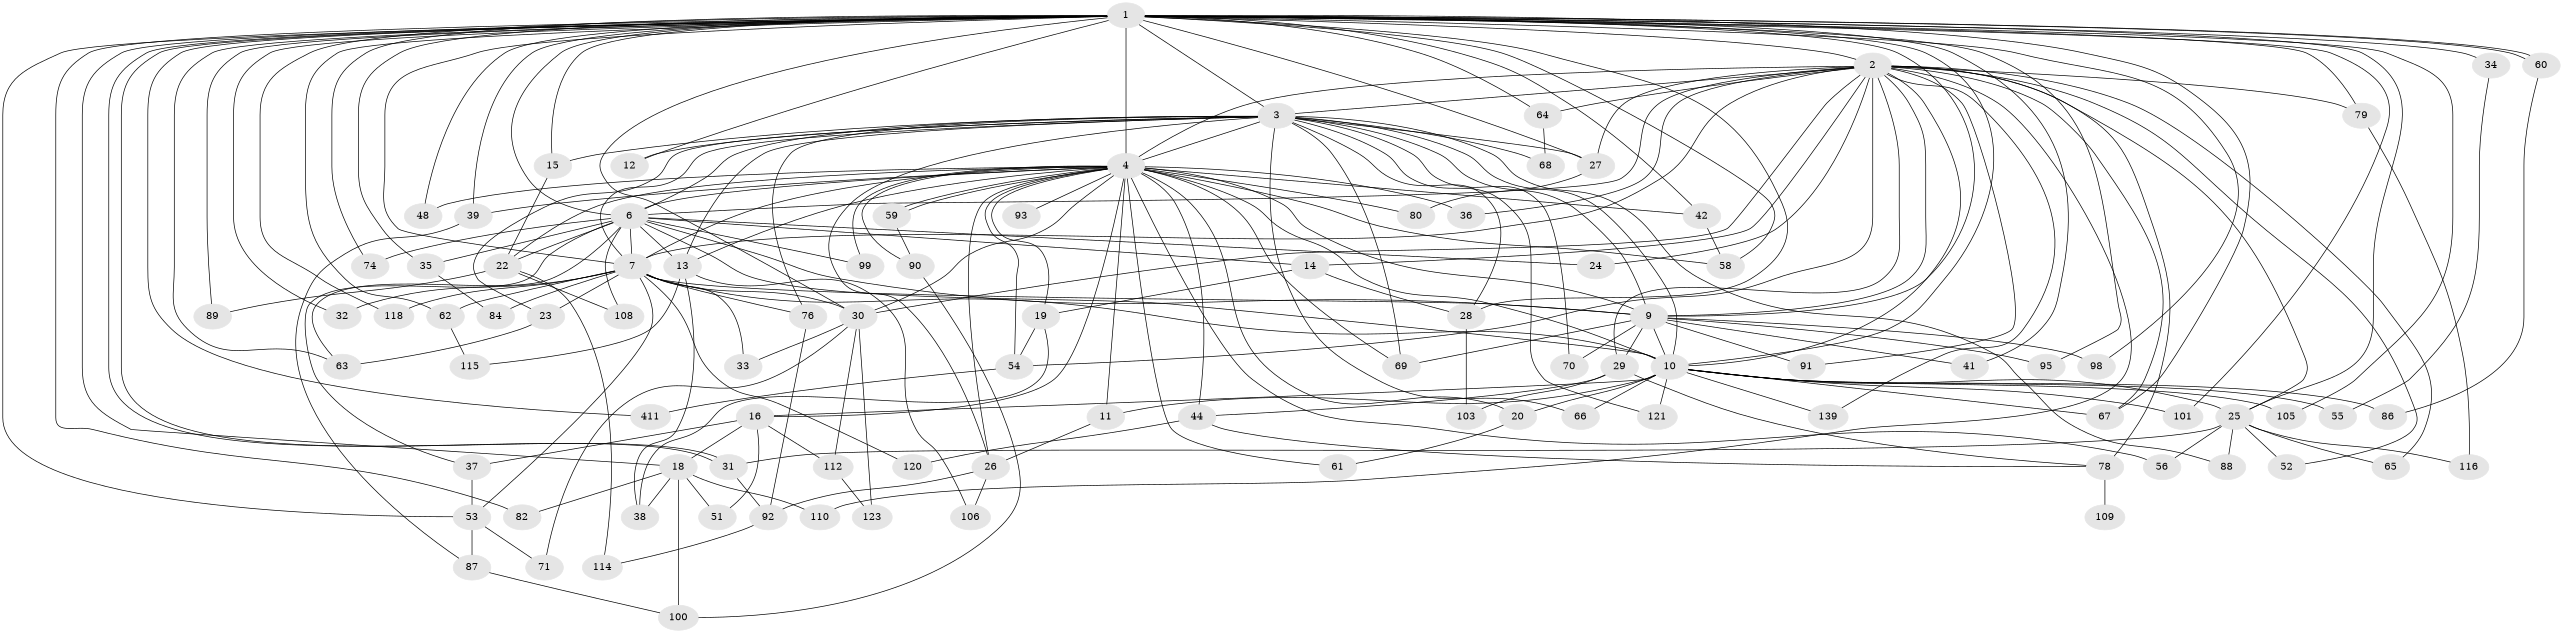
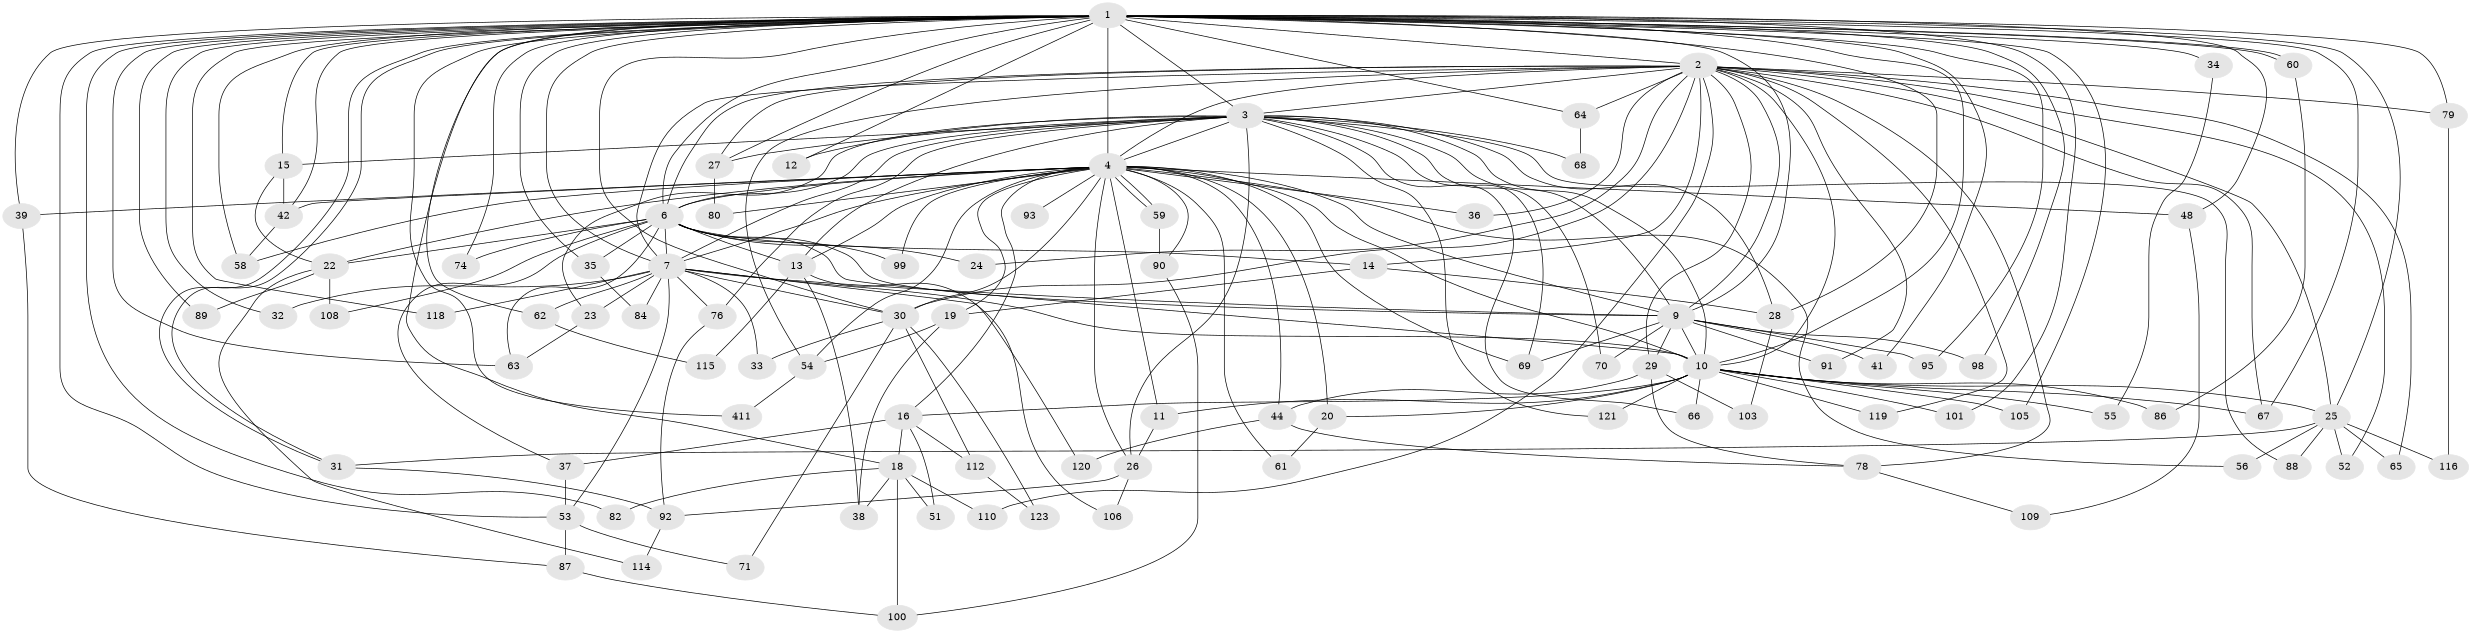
  graph {
    node [color=gray90 style=filled]
    1 [super="+5"]
    2 [super="+102"]
    3 [super="+21"]
    4 [super="+8"]
    6 [super="+49"]
    7 [super="+57"]
    9 [super="+17"]
    10 [super="+85"]
    12
    15
    18 [super="+104"]
    25 [super="+50"]
    27 [super="+73"]
    28 [super="+43"]
    30 [super="+45"]
    31 [super="+46"]
    32
    34
    35
    39
    41
    42 [super="+122"]
    48
    53
    58 [super="+107"]
    60
    62
    63 [super="+97"]
    64
    67 [super="+77"]
    74
    79
    82
    89
    95
    98
    101
    105
    n39 [label=411]
    118
    14
    24
    29 [super="+75"]
    36
    52
    54
    65
    78 [super="+83"]
    91
    110
-   119 [label=139]
+   119
    13 [super="+94"]
    23
    26 [super="+81"]
    66
    68
    69 [super="+113"]
    70
    76
    88
    121
    11
    16
    19
    20
    22 [super="+47"]
    44
    56
    59
    61
    80
    90 [super="+117"]
    93
    99
    37 [super="+72"]
    108
    33
    84
    120
    55
    86
    38
    51
    100
    116
    103
    112
    71
    123
    92 [super="+96"]
    87
    109
    115
    106
    114
    1 -- 2 [weight=2]
    1 -- 3 [weight=2]
    1 -- 4 [weight=4]
    1 -- 6 [weight=2]
    1 -- 7 [weight=2]
    1 -- 9 [weight=2]
    1 -- 10 [weight=2]
    1 -- 12
    1 -- 15
    1 -- 18
    1 -- 25
    1 -- 27
    1 -- 28
    1 -- 30
    1 -- 31
    1 -- 31
    1 -- 32
    1 -- 34 [weight=2]
    1 -- 35
    1 -- 39
    1 -- 41
    1 -- 42
    1 -- 48
    1 -- 53
    1 -- 58
    1 -- 60
    1 -- 60
    1 -- 62
    1 -- 63
    1 -- 64
    1 -- 67
    1 -- 74
    1 -- 79
    1 -- 82
    1 -- 89
    1 -- 95
    1 -- 98
    1 -- 101
    1 -- 105
    1 -- n39
    1 -- 118
    2 -- 3
    2 -- 4 [weight=2]
    2 -- 6
    2 -- 7
    2 -- 9
    2 -- 10
    2 -- 25
    2 -- 27
    2 -- 30
    2 -- 64
    2 -- 67
    2 -- 79
    2 -- 14
    2 -- 24
    2 -- 29 [weight=2]
    2 -- 36
    2 -- 52
    2 -- 54
    2 -- 65
    2 -- 78
    2 -- 91
    2 -- 110
    2 -- 119
    3 -- 4 [weight=2]
    3 -- 6
    3 -- 7
    3 -- 9 [weight=2]
    3 -- 10
    3 -- 12
    3 -- 15
    3 -- 27
    3 -- 28
    3 -- 13
    3 -- 23
    3 -- 26
    3 -- 66
    3 -- 68
    3 -- 69
    3 -- 70
    3 -- 76
    3 -- 88
    3 -- 121
    4 -- 6 [weight=2]
    4 -- 7 [weight=2]
    4 -- 9 [weight=2]
    4 -- 10 [weight=2]
    4 -- 30
    4 -- 39
    4 -- 42
    4 -- 48
    4 -- 58
    4 -- 36
    4 -- 54
    4 -- 13
    4 -- 26
    4 -- 69
    4 -- 11
    4 -- 16
    4 -- 19
    4 -- 20
    4 -- 22
    4 -- 44
    4 -- 56
    4 -- 59
    4 -- 59
    4 -- 61
    4 -- 80
    4 -- 90
    4 -- 93 [weight=2]
    4 -- 99
    6 -- 7
    6 -- 9
    6 -- 10 [weight=3]
    6 -- 35
    6 -- 63
    6 -- 74
    6 -- 14
    6 -- 24
    6 -- 13
    6 -- 22
    6 -- 99
    6 -- 37
    6 -- 108
    7 -- 9
    7 -- 10
    7 -- 30
    7 -- 32
    7 -- 53
    7 -- 62
    7 -- 118
    7 -- 23
    7 -- 76
    7 -- 33
    7 -- 84
    7 -- 120
    9 -- 10
    9 -- 41
    9 -- 95
    9 -- 98
    9 -- 29
    9 -- 91
    9 -- 69
    9 -- 70
    10 -- 25
    10 -- 67
    10 -- 101
    10 -- 105
    10 -- 119
    10 -- 66
    10 -- 121
    10 -- 11
    10 -- 16
    10 -- 20
    10 -- 55
    10 -- 86
+   15 -- 42
    15 -- 22
    18 -- 82
    18 -- 110
    18 -- 38
    18 -- 51
    18 -- 100
    25 -- 31
    25 -- 52
    25 -- 65
    25 -- 88
    25 -- 56
    25 -- 116
    27 -- 80
    28 -- 103
    30 -- 33
    30 -- 112
    30 -- 71
    30 -- 123
    31 -- 92
    34 -- 55
    35 -- 84
    39 -- 87
    42 -- 58
+   48 -- 109
    53 -- 71
    53 -- 87
    60 -- 86
    62 -- 115
    64 -- 68
    79 -- 116
    14 -- 28
    14 -- 19
    29 -- 78
    29 -- 44
    29 -- 103
    54 -- n39
    78 -- 109
    13 -- 38
    13 -- 115
    13 -- 106
    23 -- 63
    26 -- 92
    26 -- 106
    76 -- 92
    11 -- 26
    16 -- 18
    16 -- 37
    16 -- 51
    16 -- 112
    19 -- 54
    19 -- 38
    20 -- 61
    22 -- 89
    22 -- 108
    22 -- 114
    44 -- 78
    44 -- 120
    59 -- 90
    90 -- 100
    37 -- 53
    112 -- 123
    92 -- 114
    87 -- 100
  }
